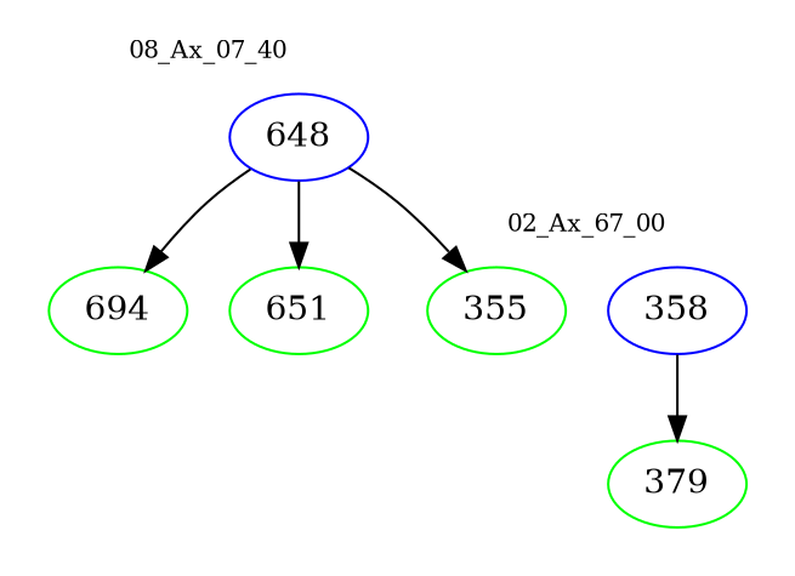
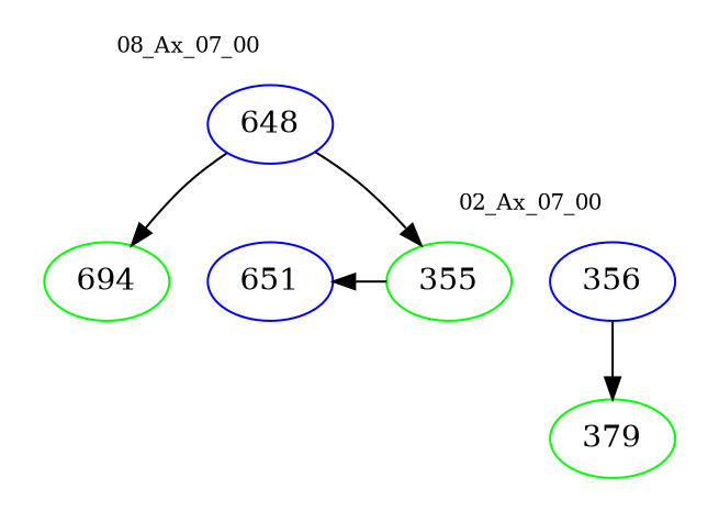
  digraph {
    node [color=green]
    edge [color=black]
-   n1 [color=blue label=358]
+   n1 [color=blue label=356]
    n2 [label=355]
    n3 [label=379]
    n4 [color=blue label=648]
    n5 [label=694]
-   n6 [label=651]
+   n6 [color=blue label=651]
    subgraph cluster_1 {
      color=white
      fontsize=10
-     label="02_Ax_67_00"
+     label="02_Ax_07_00"
      n1
      n2
      n3
    }
    subgraph cluster_2 {
      color=white
      fontsize=10
-     label="08_Ax_07_40"
+     label="08_Ax_07_00"
      n4
      n5
      n6
    }
    n1 -> n3
    n4 -> n2
    n4 -> n5
-   n4 -> n6
+   n2 -> n6
  }
